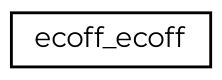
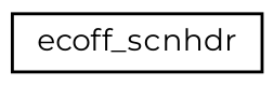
  digraph {
    rankdir=LR
    fontname=Montserrat
-   n1 [color=black fillcolor=white fontname=Montserrat fontsize=10 height=0.2 label=ecoff_ecoff shape=record style=filled width=0.4]
+   n1 [color=black fillcolor=white fontname=Montserrat fontsize=10 height=0.2 label=ecoff_scnhdr shape=record style=filled width=0.4]
  }
